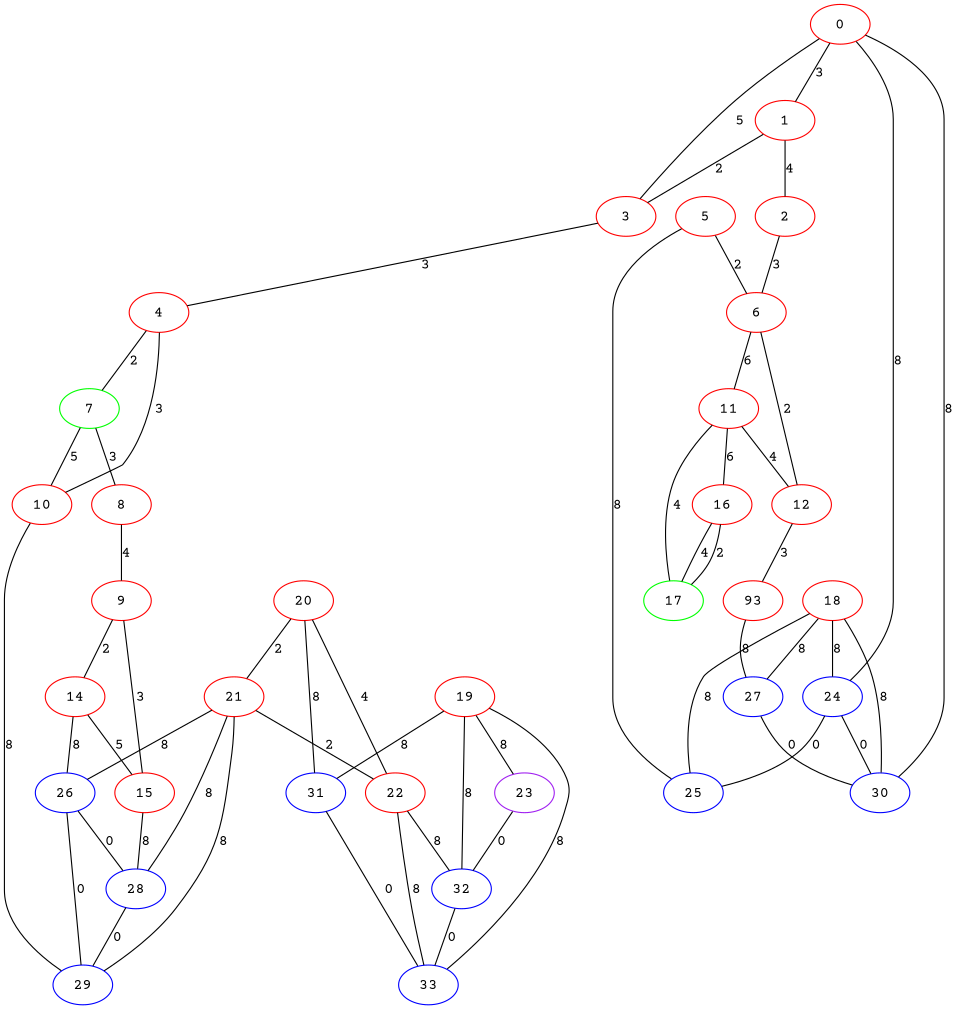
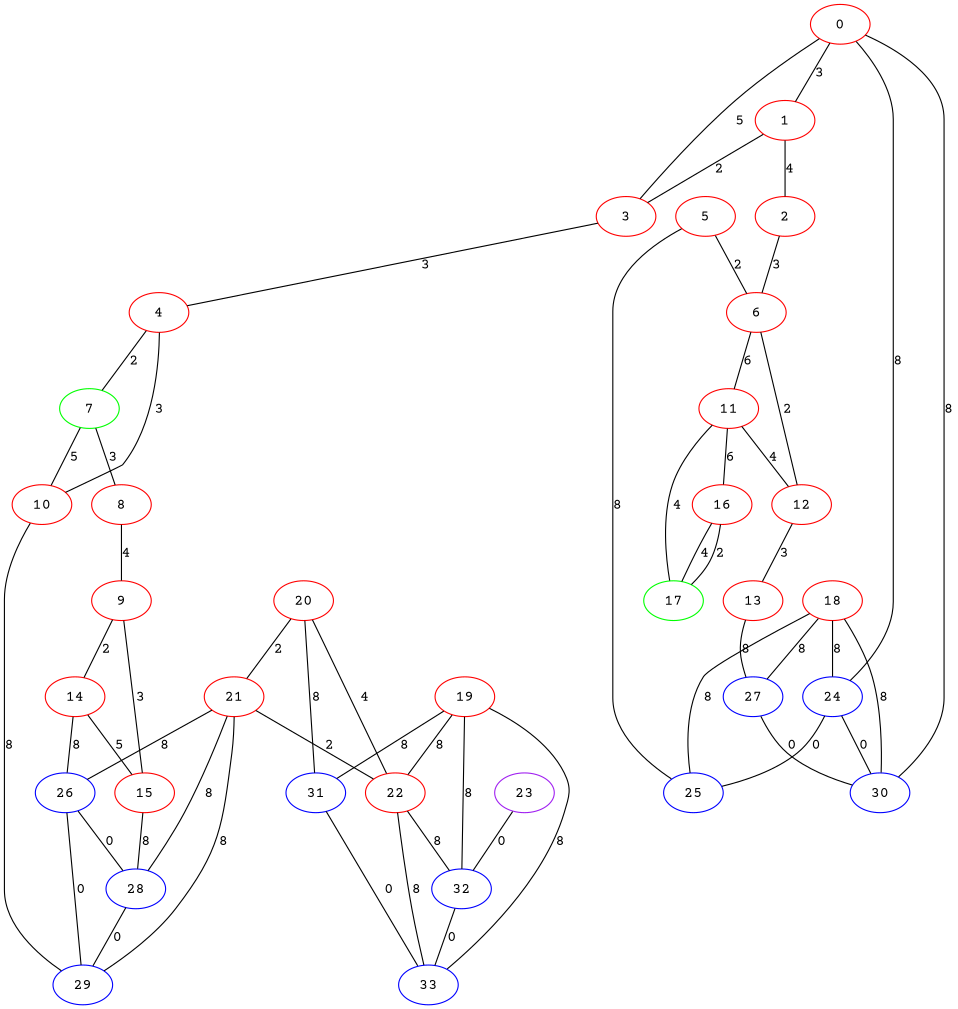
  graph {
    fontname="Courier Prime"
    node [color=red fontname="Courier Prime" weight=1]
    edge [fontname="Courier Prime"]
    0
    1
    3
    24 [color=blue weight=3]
    30 [color=blue weight=3]
    2
    4
    25 [color=blue weight=3]
    6
    5
    11
    12
    7 [color=green weight=2]
    10
    8
    29 [color=blue weight=3]
    16
    17 [color=green weight=2]
-   13 [label=93]
+   13
    9
    14
    15
    26 [color=blue weight=3]
    28 [color=blue weight=3]
    27 [color=blue weight=3]
    18
    23 [color=purple weight=4]
    19
    31 [color=blue weight=3]
    32 [color=blue weight=3]
    33 [color=blue weight=3]
    20
    21
    22
    0 -- 1 [label=3]
    0 -- 3 [label=5]
    0 -- 24 [label=8]
    0 -- 30 [label=8]
    1 -- 3 [label=2]
    1 -- 2 [label=4]
    3 -- 4 [label=3]
    24 -- 30 [label=0]
    24 -- 25 [label=0]
    2 -- 6 [label=3]
    4 -- 7 [label=2]
    4 -- 10 [label=3]
    6 -- 11 [label=6]
    6 -- 12 [label=2]
    5 -- 25 [label=8]
    5 -- 6 [label=2]
    11 -- 12 [label=4]
    11 -- 16 [label=6]
    11 -- 17 [label=4]
    12 -- 13 [label=3]
    7 -- 10 [label=5]
    7 -- 8 [label=3]
    10 -- 29 [label=8]
    8 -- 9 [label=4]
    16 -- 17 [label=4]
    16 -- 17 [label=2]
    13 -- 27 [label=8]
    9 -- 14 [label=2]
    9 -- 15 [label=3]
    14 -- 15 [label=5]
    14 -- 26 [label=8]
    15 -- 28 [label=8]
    26 -- 29 [label=0]
    26 -- 28 [label=0]
    28 -- 29 [label=0]
    27 -- 30 [label=0]
    18 -- 24 [label=8]
    18 -- 30 [label=8]
    18 -- 25 [label=8]
    18 -- 27 [label=8]
    23 -- 32 [label=0]
-   19 -- 23 [label=8]
+   19 -- 22 [label=8]
    19 -- 31 [label=8]
    19 -- 32 [label=8]
    19 -- 33 [label=8]
    31 -- 33 [label=0]
    32 -- 33 [label=0]
    20 -- 31 [label=8]
    20 -- 21 [label=2]
    20 -- 22 [label=4]
    21 -- 29 [label=8]
    21 -- 26 [label=8]
    21 -- 28 [label=8]
    21 -- 22 [label=2]
    22 -- 32 [label=8]
    22 -- 33 [label=8]
  }
